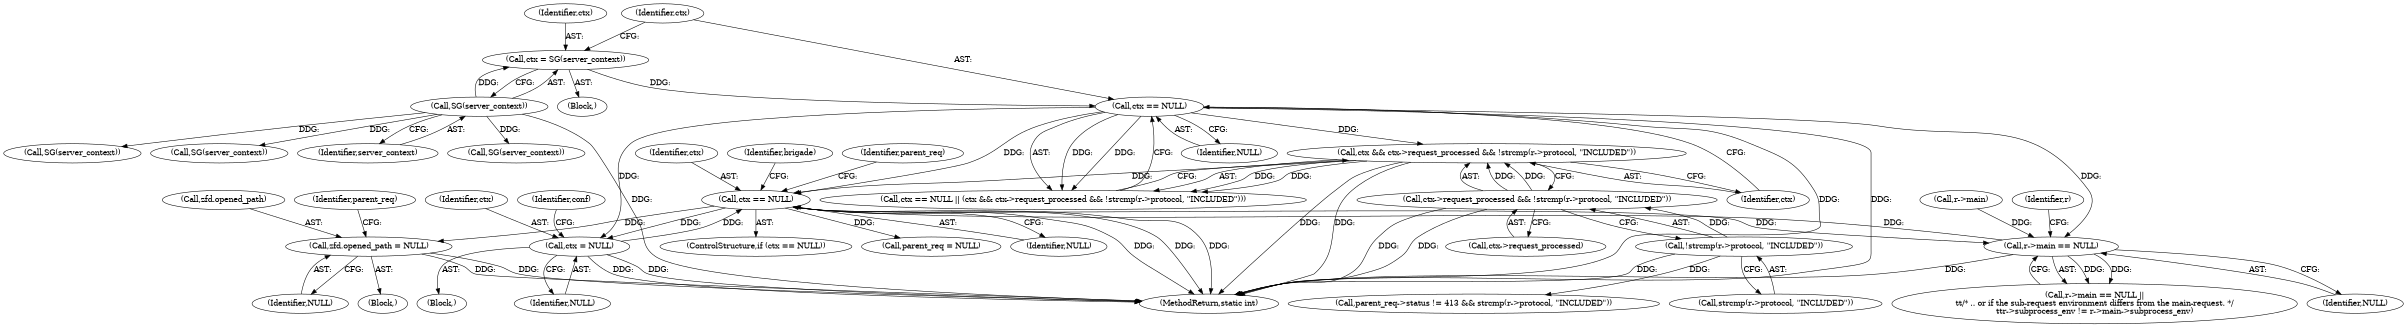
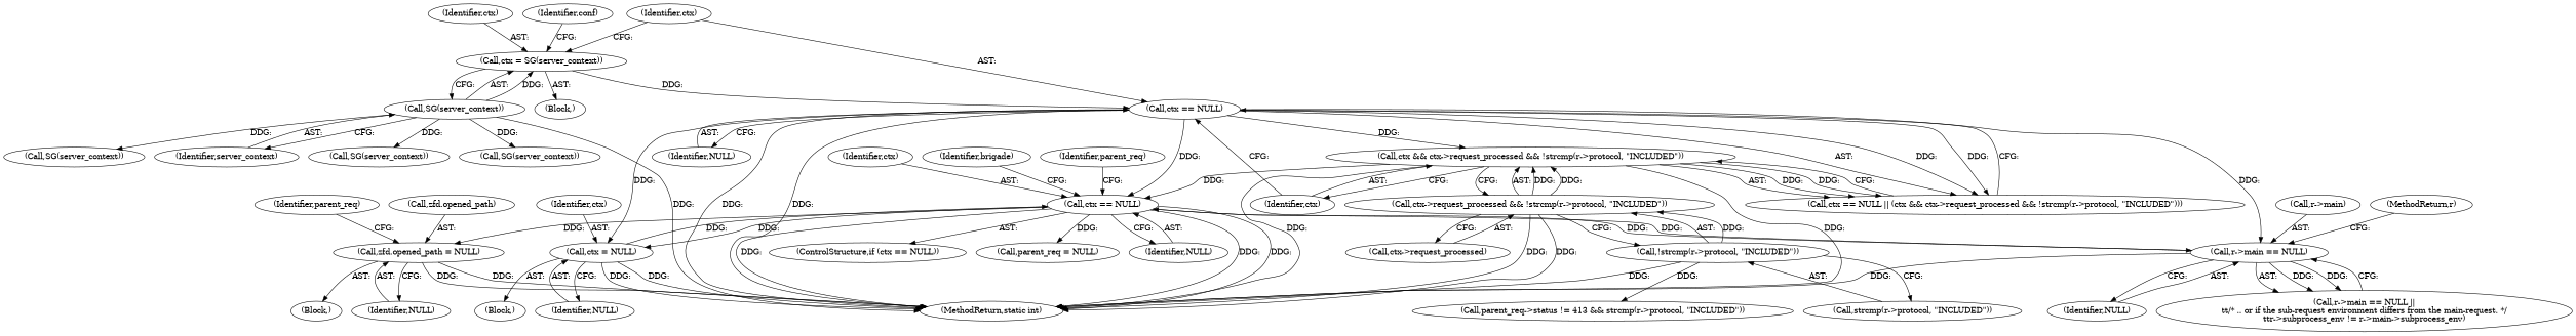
  digraph {
    n1 [label="(Call,zfd.opened_path = NULL)"]
    n2 [label="(Identifier,NULL)"]
    n3 [label="(MethodReturn,static int)"]
    n4 [label="(Block,)"]
    n5 [label="(Call,ctx == NULL)"]
    n6 [label="(Call,ctx = NULL)"]
    n7 [label="(Call,r->main == NULL)"]
    n8 [label="(ControlStructure,if (ctx == NULL))"]
    n9 [label="(Call,parent_req = NULL)"]
    n10 [label="(Identifier,NULL)"]
    n11 [label="(Identifier,NULL)"]
    n12 [label="(Block,)"]
    n13 [label="(Call,r->main == NULL ||\n\t\t/* .. or if the sub-request environment differs from the main-request. */\n\t\tr->subprocess_env != r->main->subprocess_env)"]
    n14 [label="(Identifier,NULL)"]
    n15 [label="(Call,ctx && ctx->request_processed && !strcmp(r->protocol, \"INCLUDED\"))"]
    n16 [label="(Call,ctx->request_processed && !strcmp(r->protocol, \"INCLUDED\"))"]
    n17 [label="(Identifier,ctx)"]
    n18 [label="(Call,ctx == NULL || (ctx && ctx->request_processed && !strcmp(r->protocol, \"INCLUDED\")))"]
    n19 [label="(Call,!strcmp(r->protocol, \"INCLUDED\"))"]
    n20 [label="(Call,ctx->request_processed)"]
    n21 [label="(Call,ctx == NULL)"]
    n22 [label="(Identifier,NULL)"]
    n23 [label="(Call,ctx = SG(server_context))"]
    n24 [label="(Call,SG(server_context))"]
    n25 [label="(Block,)"]
    n26 [label="(Call,SG(server_context))"]
    n27 [label="(Call,SG(server_context))"]
    n28 [label="(Identifier,server_context)"]
    n29 [label="(Call,SG(server_context))"]
    n30 [label="(Call,strcmp(r->protocol, \"INCLUDED\"))"]
    n31 [label="(Call,parent_req->status != 413 && strcmp(r->protocol, \"INCLUDED\"))"]
    n32 [label="(Identifier,brigade)"]
    n33 [label="(Call,r->main)"]
    n34 [label="(Identifier,ctx)"]
    n35 [label="(Call,zfd.opened_path)"]
    n36 [label="(Identifier,ctx)"]
    n37 [label="(Identifier,parent_req)"]
    n38 [label="(Identifier,ctx)"]
    n39 [label="(Identifier,conf)"]
    n40 [label="(Identifier,ctx)"]
    n41 [label="(Identifier,parent_req)"]
-   n42 [label="(Identifier,r)"]
+   n42 [label="(MethodReturn,r)"]
    n1 -> n2 [label="CFG: "]
    n1 -> n3 [label="DDG: "]
    n1 -> n3 [label="DDG: "]
    n1 -> n4 [label="AST: "]
    n2 -> n1 [label="AST: "]
    n5 -> n1 [label="DDG: "]
    n5 -> n3 [label="DDG: "]
    n5 -> n3 [label="DDG: "]
    n5 -> n3 [label="DDG: "]
    n5 -> n6 [label="DDG: "]
    n5 -> n7 [label="DDG: "]
    n5 -> n8 [label="AST: "]
    n5 -> n9 [label="DDG: "]
    n5 -> n10 [label="CFG: "]
    n6 -> n3 [label="DDG: "]
    n6 -> n3 [label="DDG: "]
    n6 -> n5 [label="DDG: "]
    n6 -> n11 [label="CFG: "]
    n6 -> n12 [label="AST: "]
    n7 -> n3 [label="DDG: "]
    n7 -> n5 [label="DDG: "]
    n7 -> n13 [label="AST: "]
    n7 -> n13 [label="DDG: "]
    n7 -> n13 [label="DDG: "]
    n7 -> n14 [label="CFG: "]
    n10 -> n5 [label="AST: "]
    n11 -> n6 [label="AST: "]
    n13 -> n7 [label="CFG: "]
    n14 -> n7 [label="AST: "]
    n15 -> n3 [label="DDG: "]
    n15 -> n3 [label="DDG: "]
    n15 -> n5 [label="DDG: "]
    n15 -> n16 [label="CFG: "]
    n15 -> n17 [label="CFG: "]
    n15 -> n18 [label="AST: "]
    n15 -> n18 [label="DDG: "]
    n15 -> n18 [label="DDG: "]
    n16 -> n3 [label="DDG: "]
    n16 -> n3 [label="DDG: "]
    n16 -> n15 [label="AST: "]
    n16 -> n15 [label="DDG: "]
    n16 -> n15 [label="DDG: "]
    n16 -> n19 [label="CFG: "]
    n16 -> n20 [label="CFG: "]
    n17 -> n15 [label="AST: "]
    n17 -> n21 [label="CFG: "]
    n18 -> n15 [label="CFG: "]
    n18 -> n21 [label="CFG: "]
    n19 -> n3 [label="DDG: "]
    n19 -> n16 [label="AST: "]
    n19 -> n16 [label="DDG: "]
    n19 -> n30 [label="CFG: "]
    n19 -> n31 [label="DDG: "]
    n20 -> n16 [label="AST: "]
    n21 -> n3 [label="DDG: "]
    n21 -> n3 [label="DDG: "]
    n21 -> n5 [label="DDG: "]
    n21 -> n6 [label="DDG: "]
    n21 -> n7 [label="DDG: "]
    n21 -> n15 [label="DDG: "]
    n21 -> n18 [label="AST: "]
    n21 -> n18 [label="DDG: "]
    n21 -> n18 [label="DDG: "]
    n21 -> n22 [label="CFG: "]
    n22 -> n21 [label="AST: "]
    n23 -> n21 [label="DDG: "]
    n23 -> n24 [label="CFG: "]
    n23 -> n25 [label="AST: "]
    n24 -> n3 [label="DDG: "]
    n24 -> n23 [label="AST: "]
    n24 -> n23 [label="DDG: "]
    n24 -> n26 [label="DDG: "]
    n24 -> n27 [label="DDG: "]
    n24 -> n28 [label="CFG: "]
    n24 -> n29 [label="DDG: "]
    n28 -> n24 [label="AST: "]
    n30 -> n19 [label="AST: "]
    n32 -> n5 [label="CFG: "]
-   n33 -> n7 [label="DDG: "]
+   n33 -> n7 [label="AST: "]
    n34 -> n21 [label="AST: "]
    n34 -> n23 [label="CFG: "]
    n35 -> n1 [label="AST: "]
    n36 -> n6 [label="AST: "]
    n37 -> n5 [label="CFG: "]
    n38 -> n5 [label="AST: "]
-   n39 -> n6 [label="CFG: "]
+   n39 -> n23 [label="CFG: "]
    n40 -> n23 [label="AST: "]
    n41 -> n1 [label="CFG: "]
    n42 -> n7 [label="CFG: "]
  }
